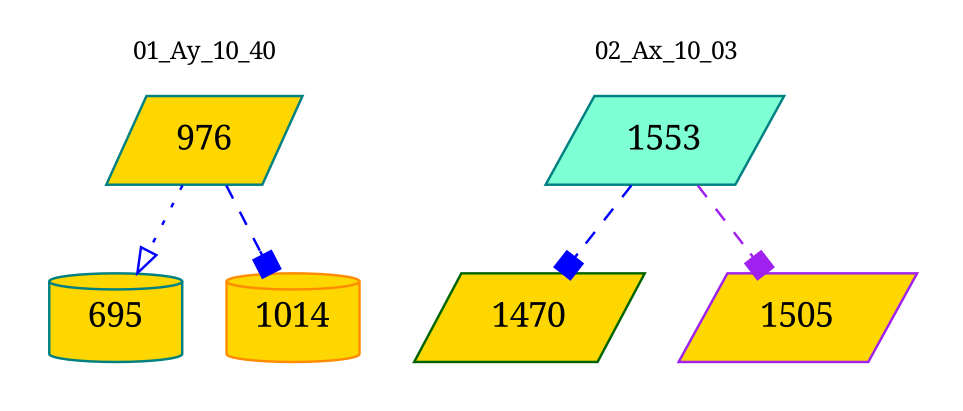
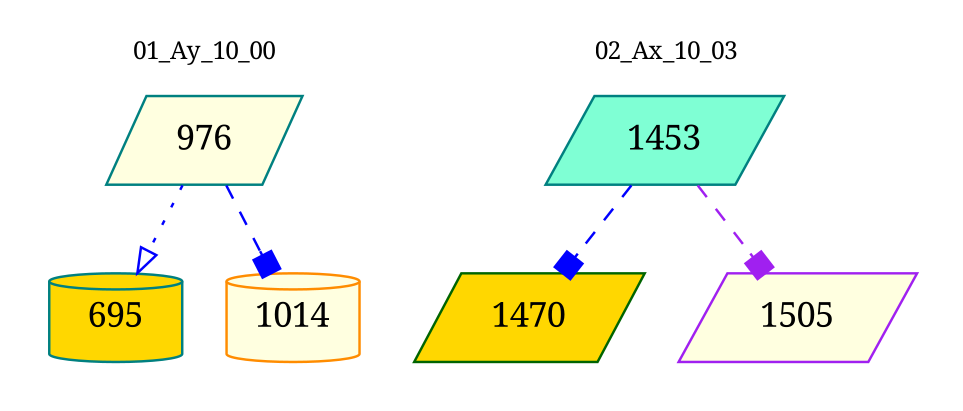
  digraph {
    fontname="Noto Serif"
    node [color=teal fillcolor=gold fontname="Noto Serif" shape=parallelogram style=filled]
    edge [arrowhead=box color=blue fontname="Noto Serif" style=dashed]
-   n1 [label=976]
+   n1 [fillcolor=lightyellow label=976]
    n2 [label=695 shape=cylinder]
-   n3 [color=darkorange label=1014 shape=cylinder]
-   n4 [fillcolor=aquamarine label=1553]
+   n3 [color=darkorange fillcolor=lightyellow label=1014 shape=cylinder]
+   n4 [fillcolor=aquamarine label=1453]
    n5 [color=darkgreen label=1470]
-   n6 [color=purple label=1505]
+   n6 [color=purple fillcolor=lightyellow label=1505]
    subgraph cluster_1 {
      color=white
      fontsize=10
-     label="01_Ay_10_40"
+     label="01_Ay_10_00"
      n1
      n2
      n3
    }
    subgraph cluster_2 {
      color=white
      fontsize=10
      label="02_Ax_10_03"
      n4
      n5
      n6
    }
    n1 -> n2 [arrowhead=onormal style=dotted]
    n1 -> n3
    n4 -> n5
    n4 -> n6 [color=purple]
  }
